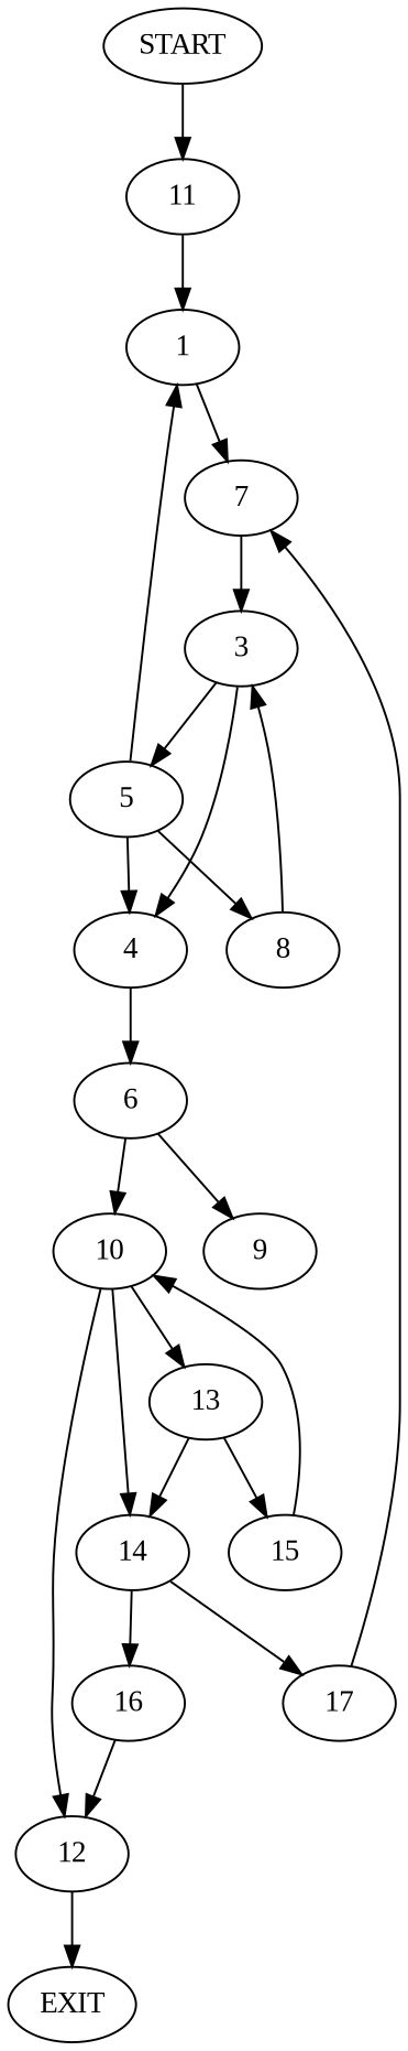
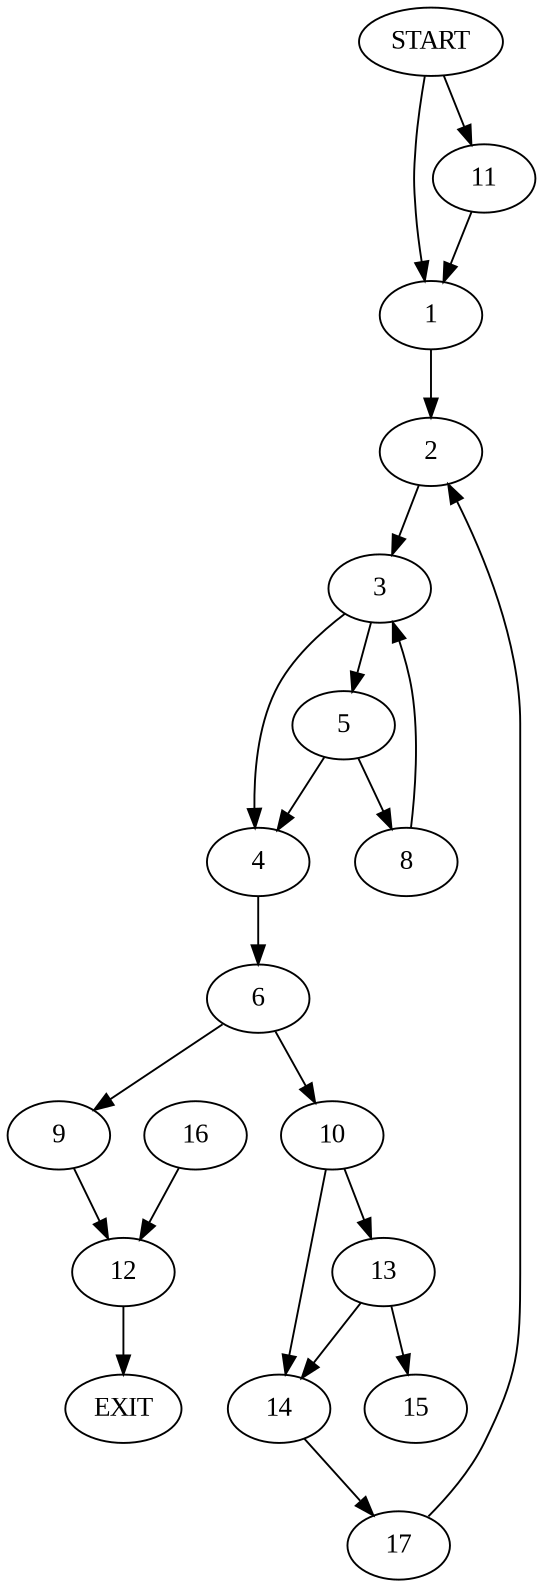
  digraph {
    fontname="Liberation Serif"
    node [fontname="Liberation Serif"]
    edge [fontname="Liberation Serif"]
    n1 [label=START]
    1
    11
-   2 [label=7]
+   2
    n5 [label=EXIT]
    3
    4
    5
    6
    8
    9
    10
    12
    13
    14
    15
    16
    17
-   5 -> 1
+   n1 -> 1
    n1 -> 11
    1 -> 2
    11 -> 1
    2 -> 3
    3 -> 4
    3 -> 5
    4 -> 6
    5 -> 4
    5 -> 8
    6 -> 9
    6 -> 10
    8 -> 3
-   10 -> 12
+   9 -> 12
    10 -> 13
    10 -> 14
    12 -> n5
    13 -> 14
    13 -> 15
-   14 -> 16
    14 -> 17
-   15 -> 10
    16 -> 12
    17 -> 2
  }
